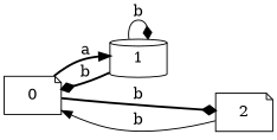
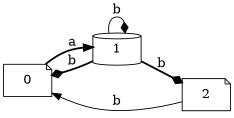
  digraph {
    d2tdocpreamble="\usetikzlibrary{automata}"
    d2tfigpreamble="\tikzstyle{every state}= [ draw=blue!50,very thick,fill=blue!20]  \tikzstyle{auto}= [fill=white]"
    rankdir=LR
    ranksep=0.5
    node [shape=note]
    edge [arrowhead=diamond lblstyle=auto style=bold topath="bend right"]
    n1 [label=0 style="state, accepting"]
    n2 [label=1 shape=cylinder style="state, initial"]
    n3 [label=2 style=state]
    n1 -> n2 [arrowhead=normal label=a]
-   n1 -> n3 [label=b]
+   n2 -> n3 [label=b]
    n2 -> n1 [label=b]
    n2 -> n2 [label=b style=solid topath="loop above"]
    n3 -> n1 [arrowhead=normal label=b style=solid]
  }
